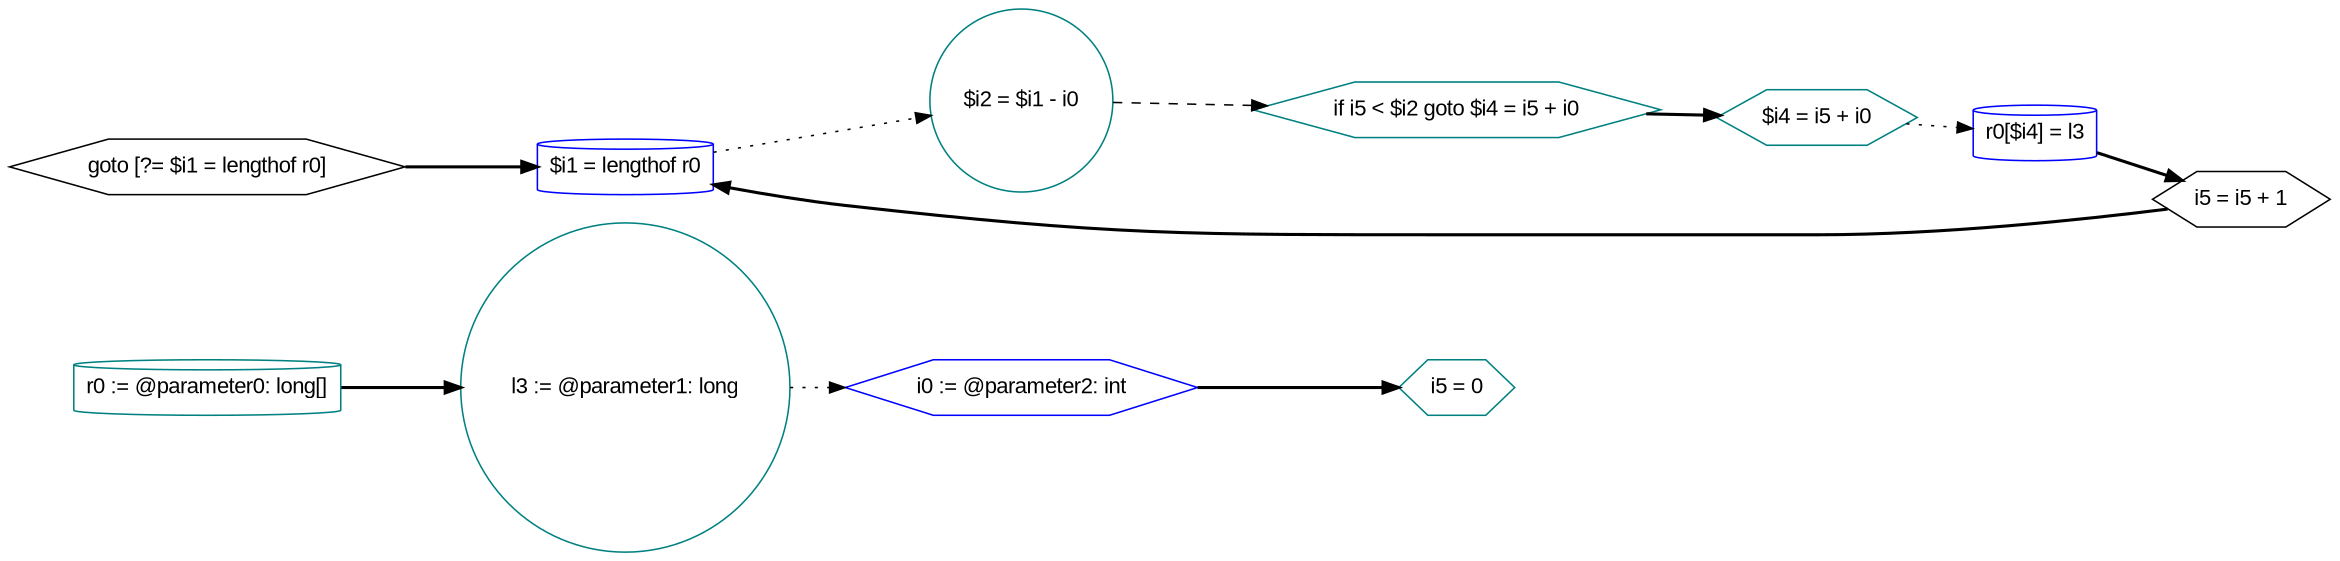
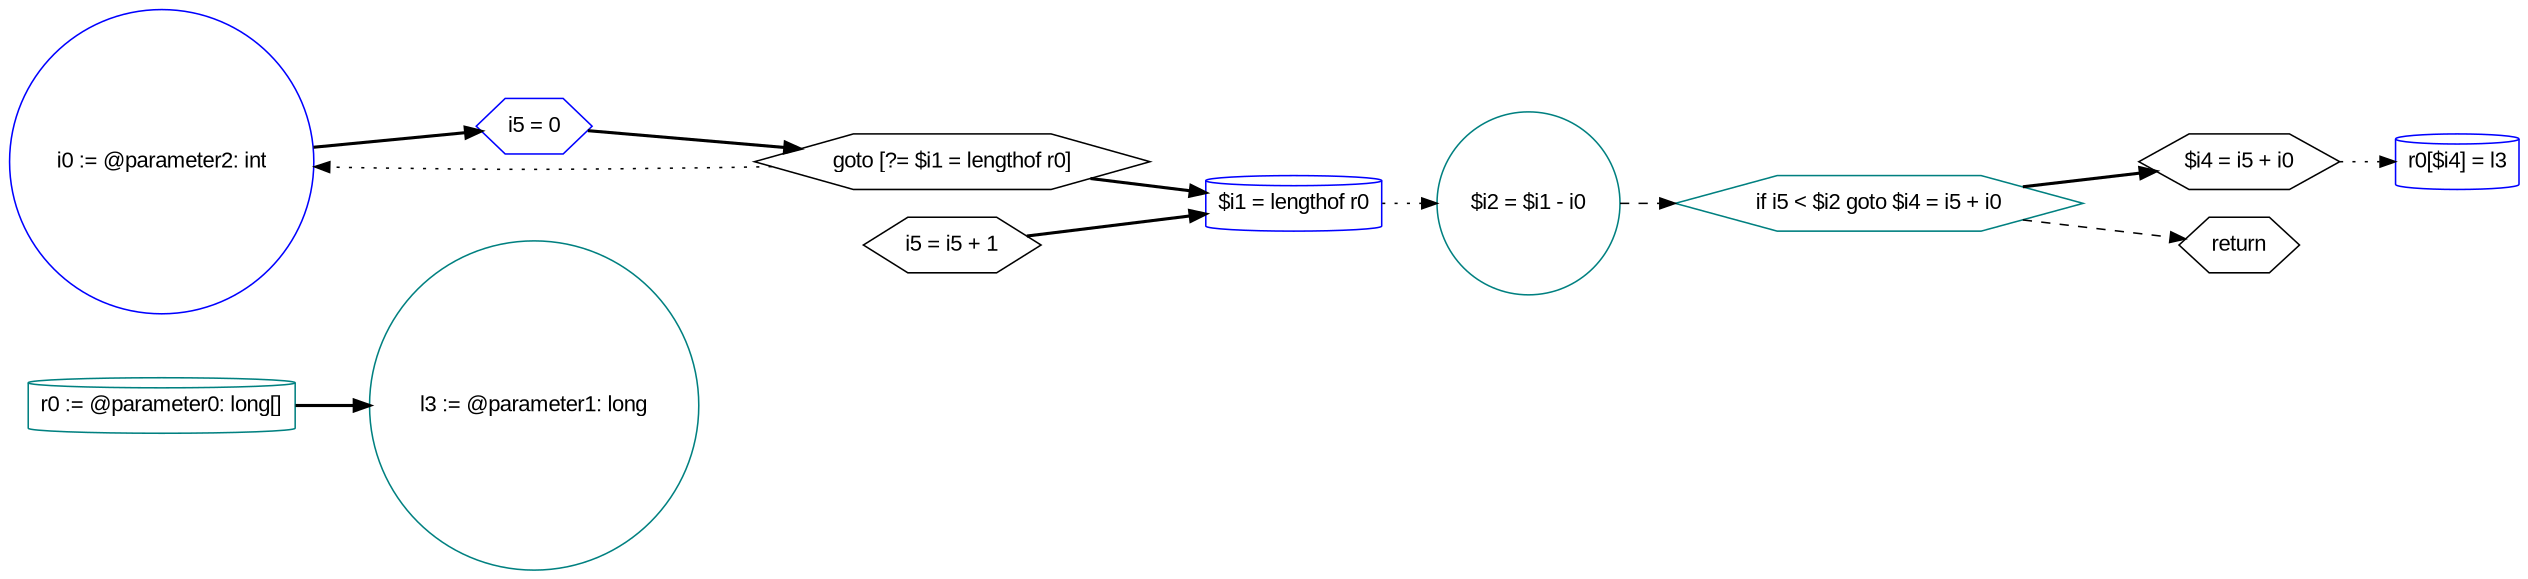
  digraph {
    fontname="Liberation Sans"
    rankdir=LR
    node [color=teal fontname="Liberation Sans" shape=hexagon]
    edge [fontname="Liberation Sans" style=bold]
    "r0 := @parameter0: long[]" [shape=cylinder]
    "l3 := @parameter1: long" [shape=circle]
-   "i0 := @parameter2: int" [color=blue]
-   "i5 = 0"
+   "i0 := @parameter2: int" [color=blue shape=circle]
+   "i5 = 0" [color=blue]
    "goto [?= $i1 = lengthof r0]" [color=black]
    "$i1 = lengthof r0" [color=blue shape=cylinder]
    "$i2 = $i1 - i0" [shape=circle]
    "r0[$i4] = l3" [color=blue shape=cylinder]
-   "$i4 = i5 + i0"
+   "$i4 = i5 + i0" [color=black]
    "i5 = i5 + 1" [color=black]
    "if i5 < $i2 goto $i4 = i5 + i0"
+   return [color=black]
    "r0 := @parameter0: long[]" -> "l3 := @parameter1: long"
-   "l3 := @parameter1: long" -> "i0 := @parameter2: int" [style=dotted]
+   "goto [?= $i1 = lengthof r0]" -> "i0 := @parameter2: int" [style=dotted]
    "i0 := @parameter2: int" -> "i5 = 0"
+   "i5 = 0" -> "goto [?= $i1 = lengthof r0]"
    "goto [?= $i1 = lengthof r0]" -> "$i1 = lengthof r0"
    "$i1 = lengthof r0" -> "$i2 = $i1 - i0" [style=dotted]
    "$i2 = $i1 - i0" -> "if i5 < $i2 goto $i4 = i5 + i0" [style=dashed]
-   "r0[$i4] = l3" -> "i5 = i5 + 1"
    "$i4 = i5 + i0" -> "r0[$i4] = l3" [style=dotted]
    "i5 = i5 + 1" -> "$i1 = lengthof r0"
    "if i5 < $i2 goto $i4 = i5 + i0" -> "$i4 = i5 + i0"
+   "if i5 < $i2 goto $i4 = i5 + i0" -> return [style=dashed]
  }
